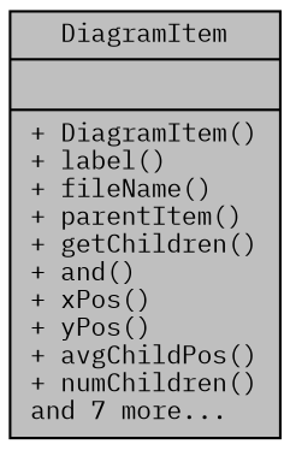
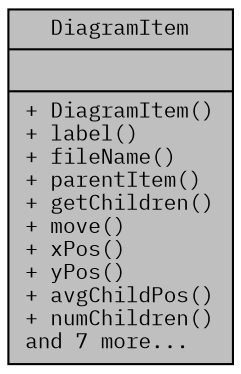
  digraph {
    fontname="IBM Plex Mono"
-   n1 [color=black fillcolor=grey75 fontcolor=black fontname="IBM Plex Mono" fontsize=10 height=0.2 label="{DiagramItem\n||+ DiagramItem()\l+ label()\l+ fileName()\l+ parentItem()\l+ getChildren()\l+ and()\l+ xPos()\l+ yPos()\l+ avgChildPos()\l+ numChildren()\land 7 more...\l}" shape=record style=filled width=0.4]
+   n1 [color=black fillcolor=grey75 fontcolor=black fontname="IBM Plex Mono" fontsize=10 height=0.2 label="{DiagramItem\n||+ DiagramItem()\l+ label()\l+ fileName()\l+ parentItem()\l+ getChildren()\l+ move()\l+ xPos()\l+ yPos()\l+ avgChildPos()\l+ numChildren()\land 7 more...\l}" shape=record style=filled width=0.4]
  }
